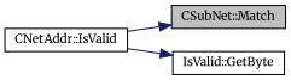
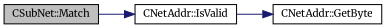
  digraph {
    fontname=Merriweather
    rankdir=LR
    node [color=black fillcolor=white fontname=Merriweather fontsize=10 shape=record style=filled]
    edge [color=midnightblue fontname=Merriweather fontsize=10 labelfontname=Helvetica labelfontsize=10 style=solid]
    n1 [fillcolor=grey75 fontcolor=black height=0.2 label="CSubNet::Match" width=0.4]
    n2 [height=0.2 label="CNetAddr::IsValid" width=0.4]
-   n3 [height=0.2 label="IsValid::GetByte" width=0.4]
-   n2 -> n1
+   n3 [height=0.2 label="CNetAddr::GetByte" width=0.4]
+   n1 -> n2
    n2 -> n3
  }
